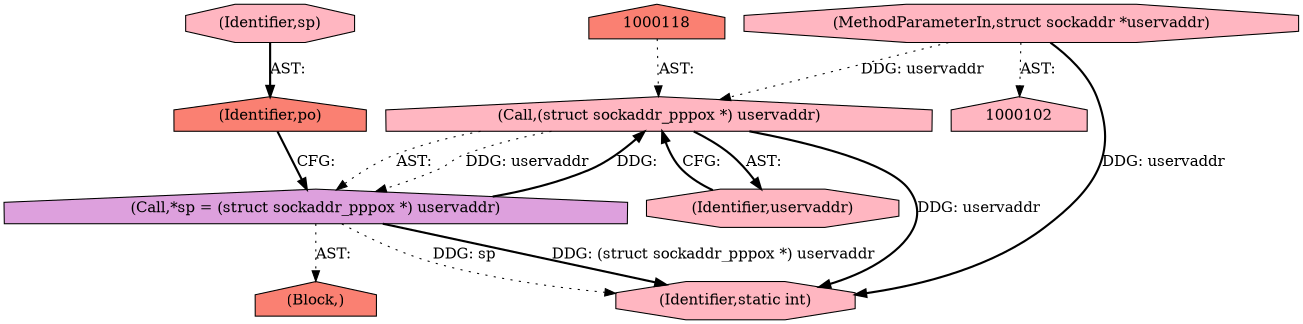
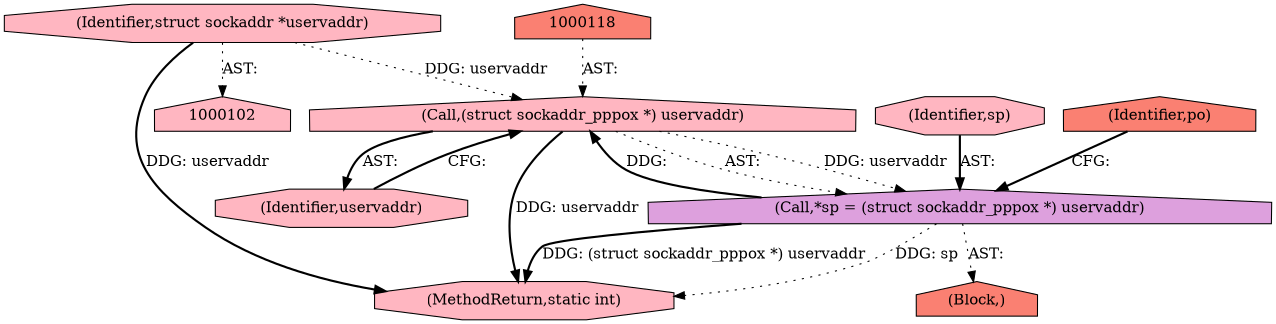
  digraph {
    node [fillcolor=lightpink shape=house style=filled]
    edge [style=bold]
-   n1 [label="(MethodParameterIn,struct sockaddr *uservaddr)" shape=octagon]
+   n1 [label="(Identifier,struct sockaddr *uservaddr)" shape=octagon]
    n2 [label="(Call,(struct sockaddr_pppox *) uservaddr)"]
-   n3 [label="(Identifier,static int)" shape=octagon]
+   n3 [label="(MethodReturn,static int)" shape=octagon]
    1000102
    n5 [fillcolor=plum label="(Call,*sp = (struct sockaddr_pppox *) uservaddr)"]
    n6 [label="(Identifier,uservaddr)" shape=octagon]
    n7 [fillcolor=salmon label="(Block,)"]
    n8 [label="(Identifier,sp)" shape=octagon]
    n9 [fillcolor=salmon label="(Identifier,po)"]
    1000118 [fillcolor=salmon]
    n1 -> n2 [label="DDG: uservaddr" style=dotted]
    n1 -> n3 [label="DDG: uservaddr"]
    n1 -> 1000102 [label="AST: " style=dotted]
    n2 -> n3 [label="DDG: uservaddr"]
    n2 -> n5 [label="AST: " style=dotted]
    n2 -> n5 [label="DDG: uservaddr" style=dotted]
    n2 -> n6 [label="AST: "]
    n5 -> n2 [label="DDG: "]
    n5 -> n3 [label="DDG: (struct sockaddr_pppox *) uservaddr"]
    n5 -> n3 [label="DDG: sp" style=dotted]
    n5 -> n7 [label="AST: " style=dotted]
    n6 -> n2 [label="CFG: "]
-   n8 -> n9 [label="AST: "]
+   n8 -> n5 [label="AST: "]
    n9 -> n5 [label="CFG: "]
    1000118 -> n2 [label="AST: " style=dotted]
  }
